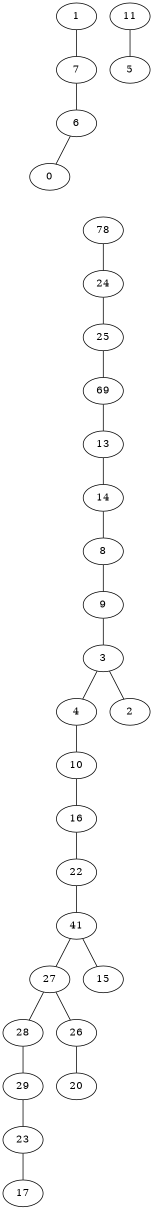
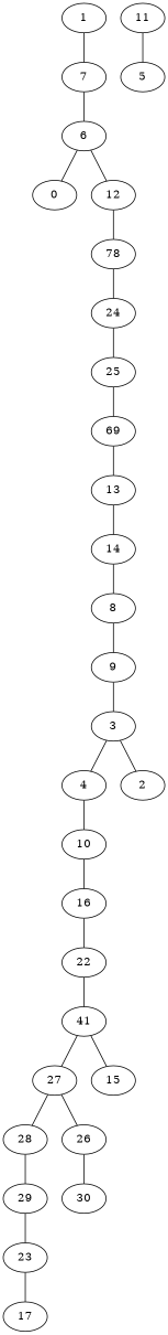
  strict graph {
    1
    7
    6
    0
+   12
    n6 [label=78]
    24
    25
    n9 [label=69]
    13
    14
    8
    9
    3
    4
    2
    10
    16
    22
    n20 [label=41]
    27
    15
    28
    26
    29
-   20
+   20 [label=30]
    23
    17
    11
    5
    1 -- 7
    7 -- 6
    6 -- 0
+   6 -- 12
+   12 -- n6
    n6 -- 24
    24 -- 25
    25 -- n9
    n9 -- 13
    13 -- 14
    14 -- 8
    8 -- 9
    9 -- 3
    3 -- 4
    3 -- 2
    4 -- 10
    10 -- 16
    16 -- 22
    22 -- n20
    n20 -- 27
    n20 -- 15
    27 -- 28
    27 -- 26
    28 -- 29
    26 -- 20
    29 -- 23
    23 -- 17
    11 -- 5
  }
